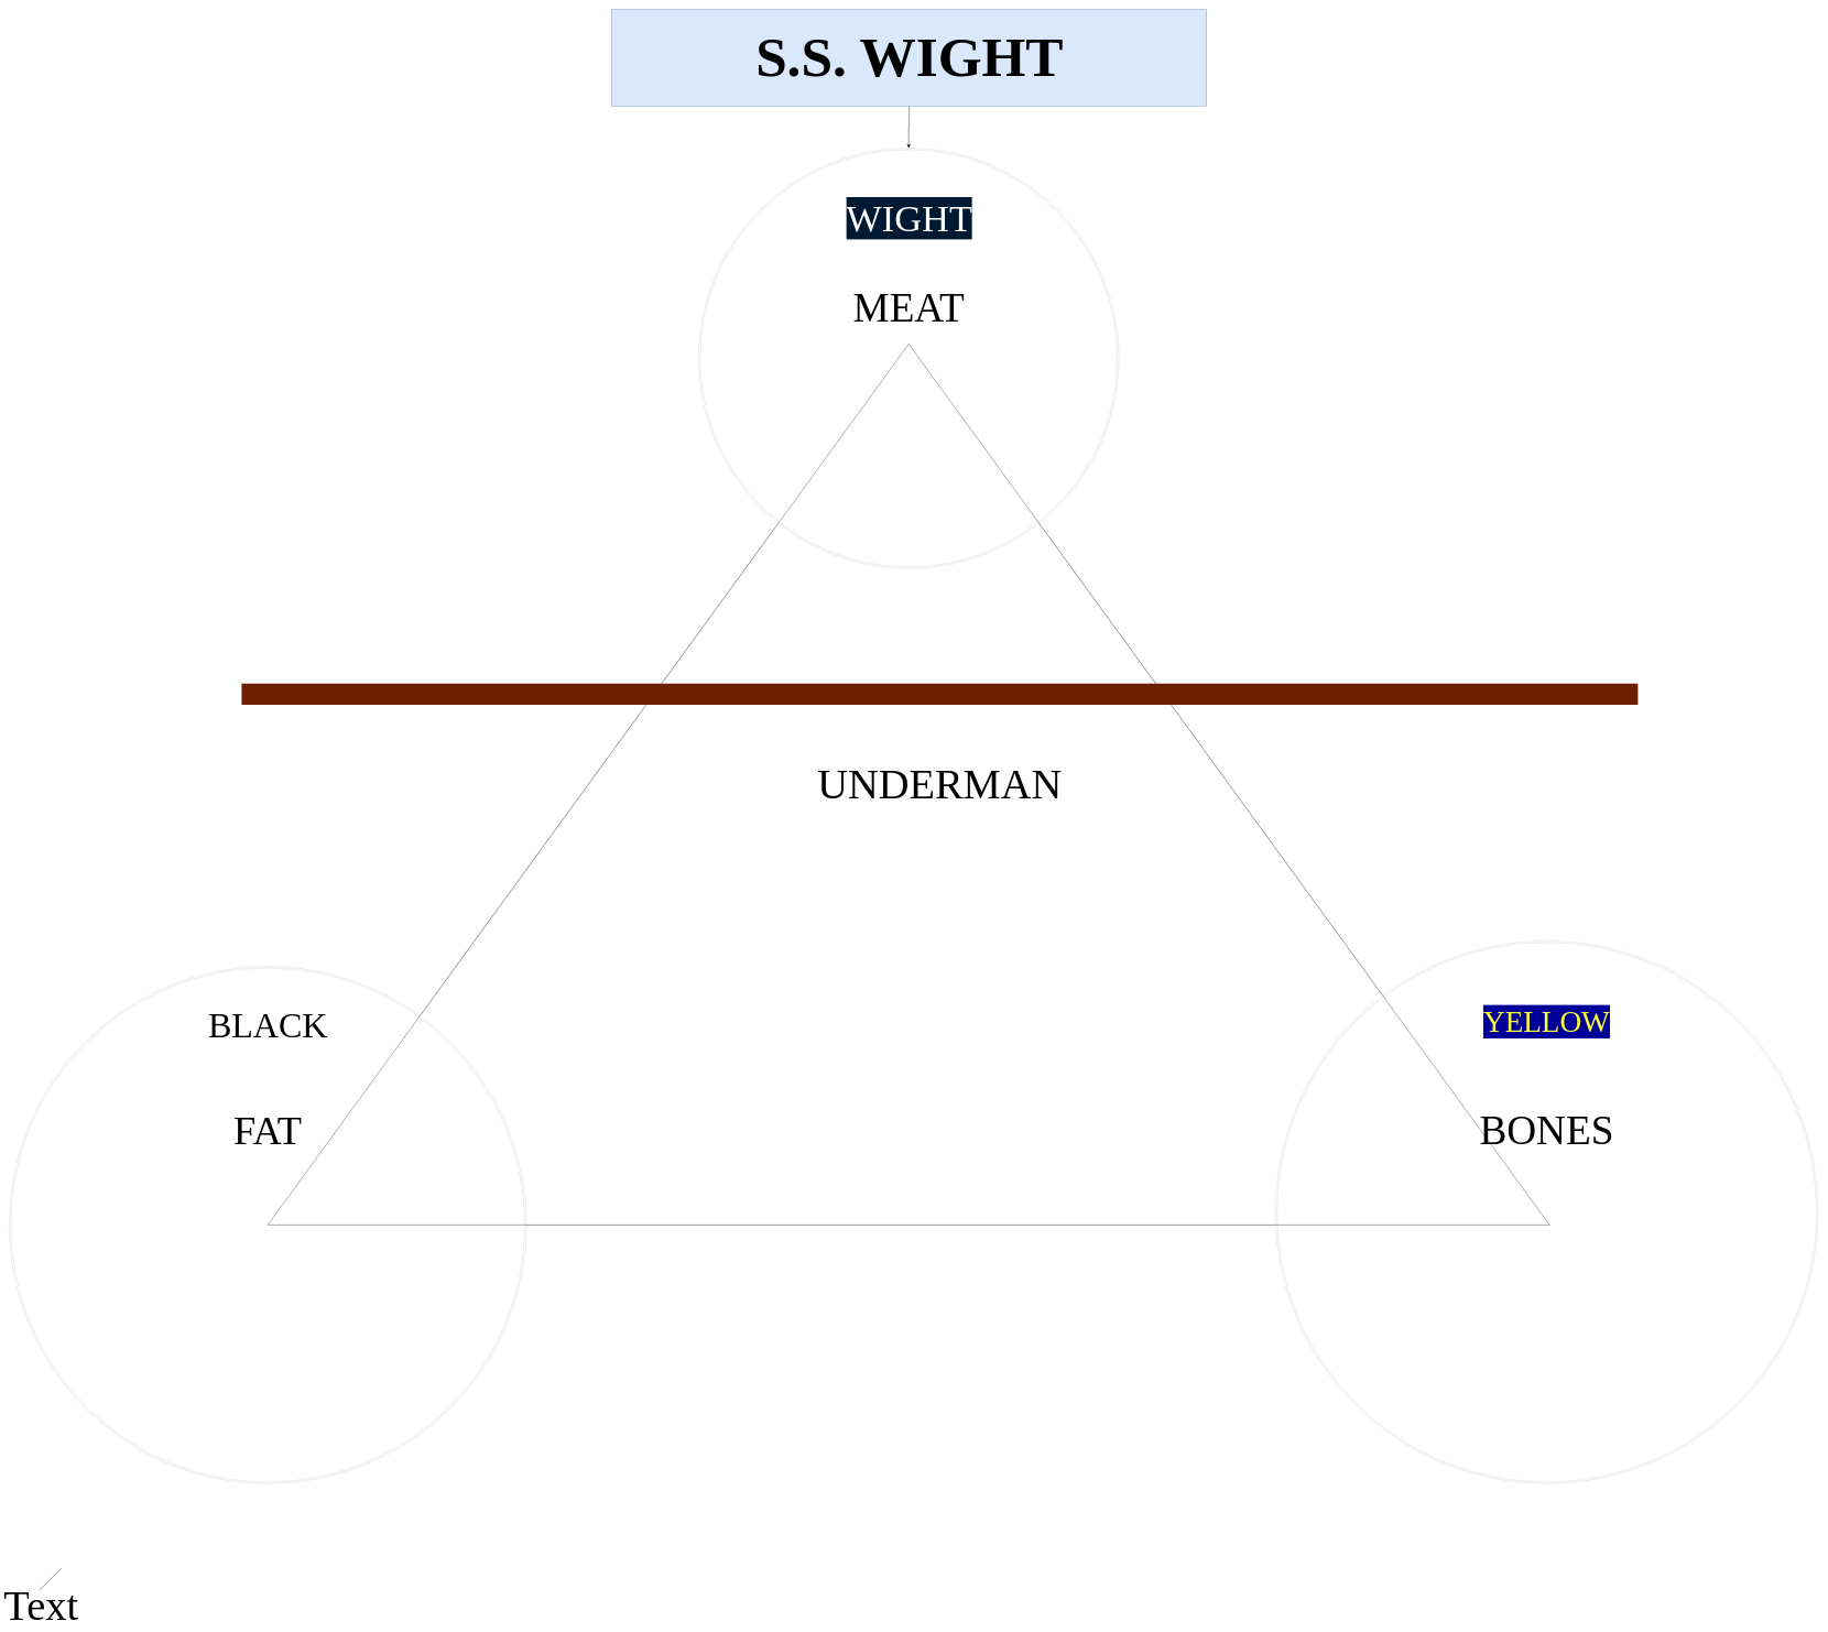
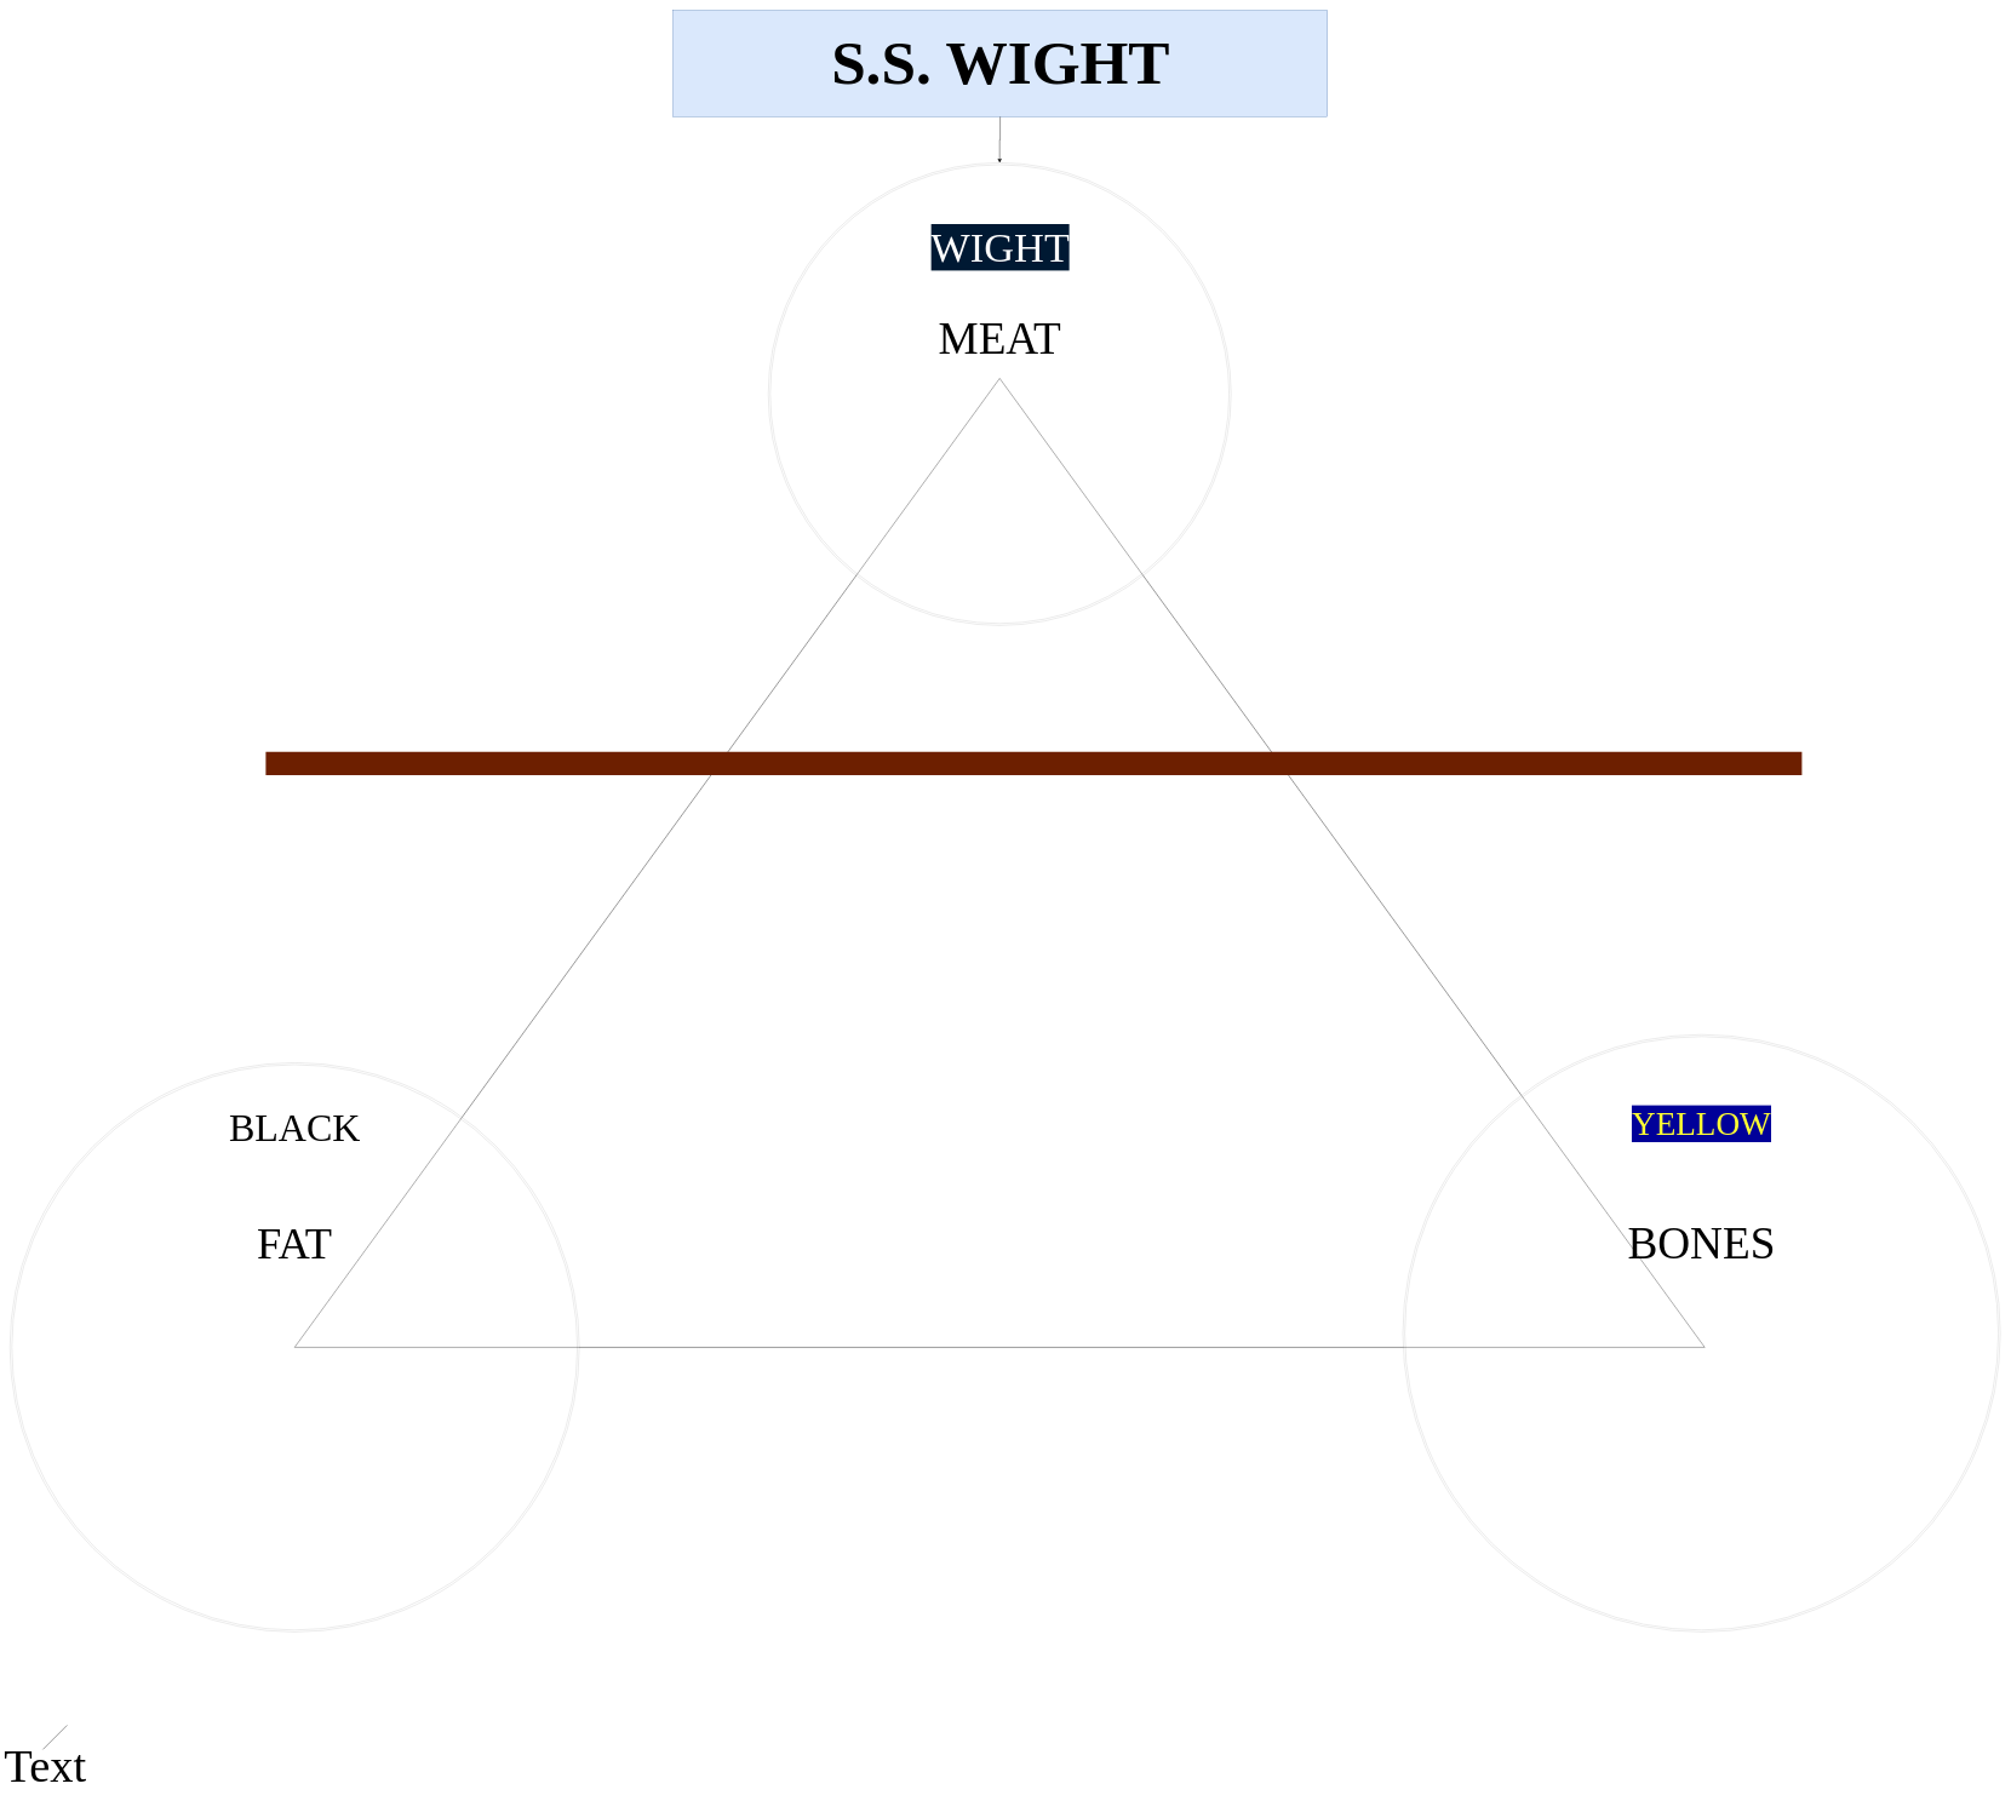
  <mxCell id="0" />
  <mxCell id="1" parent="0" />
  <mxCell id="2" value="" style="triangle;whiteSpace=wrap;html=1;direction=north;" parent="1" vertex="1"><mxGeometry x="607.5" y="780" width="2910" height="2000" as="geometry" /></mxCell>
  <mxCell id="3" value="&lt;font style=&quot;font-size: 128px&quot;&gt;S.S. WIGHT&lt;/font&gt;" style="text;strokeColor=#6c8ebf;fillColor=#dae8fc;html=1;fontSize=24;fontStyle=1;verticalAlign=middle;align=center;fontFamily=Georgia;" parent="1" vertex="1"><mxGeometry x="1388" y="20" width="1351" height="220" as="geometry" /></mxCell>
  <mxCell id="4" value="" style="ellipse;shape=doubleEllipse;whiteSpace=wrap;html=1;aspect=fixed;fontFamily=Georgia;opacity=20;" parent="1" vertex="1"><mxGeometry x="1585" y="335" width="955" height="955" as="geometry" /></mxCell>
  <mxCell id="5" value="" style="edgeStyle=orthogonalEdgeStyle;rounded=0;orthogonalLoop=1;jettySize=auto;html=1;fontFamily=Georgia;" parent="1" source="3" target="4" edge="1"><mxGeometry relative="1" as="geometry" /></mxCell>
- <mxCell id="6" value="&lt;font style=&quot;background-color: rgb(0 , 25 , 51) ; font-size: 86px&quot; color=&quot;#ffffff&quot;&gt;WIGHT&lt;/font&gt;" style="text;html=1;strokeColor=none;fillColor=none;align=center;verticalAlign=middle;whiteSpace=wrap;overflow=hidden;fontFamily=Georgia;opacity=20;" parent="1" vertex="1"><mxGeometry x="1758.5" y="425" width="610" height="140" as="geometry" /></mxCell>
+ <mxCell id="6" value="&lt;font style=&quot;background-color: rgb(0 , 25 , 51) ; font-size: 86px&quot; color=&quot;#ffffff&quot;&gt;WIGHT&lt;/font&gt;" style="text;html=1;strokeColor=none;fillColor=none;align=center;verticalAlign=middle;whiteSpace=wrap;overflow=hidden;fontFamily=Georgia;opacity=20;" parent="1" vertex="1"><mxGeometry x="1758.5" y="440" width="610" height="140" as="geometry" /></mxCell>
  <mxCell id="7" value="" style="ellipse;shape=doubleEllipse;whiteSpace=wrap;html=1;aspect=fixed;fontFamily=Georgia;opacity=20;" parent="1" vertex="1"><mxGeometry x="20" y="2192.5" width="1175" height="1175" as="geometry" /></mxCell>
  <mxCell id="8" value="&lt;font style=&quot;font-size: 80px&quot;&gt;BLACK&lt;/font&gt;" style="text;html=1;strokeColor=none;fillColor=none;align=center;verticalAlign=middle;whiteSpace=wrap;overflow=hidden;fontFamily=Georgia;opacity=20;" parent="1" vertex="1"><mxGeometry x="277.5" y="2274" width="660" height="106" as="geometry" /></mxCell>
  <mxCell id="9" value="" style="ellipse;shape=doubleEllipse;whiteSpace=wrap;html=1;aspect=fixed;fontFamily=Georgia;opacity=20;" parent="1" vertex="1"><mxGeometry x="2894.5" y="2134.5" width="1233" height="1233" as="geometry" /></mxCell>
  <mxCell id="10" value="&lt;font style=&quot;font-size: 68px ; background-color: rgb(0 , 0 , 153)&quot; color=&quot;#ffff33&quot;&gt;YELLOW&lt;/font&gt;" style="text;html=1;strokeColor=none;fillColor=none;align=center;verticalAlign=middle;whiteSpace=wrap;overflow=hidden;fontFamily=Georgia;opacity=20;" parent="1" vertex="1"><mxGeometry x="3301" y="2257" width="420" height="123" as="geometry" /></mxCell>
  <mxCell id="11" value="&lt;font style=&quot;font-size: 91px&quot;&gt;FAT&lt;/font&gt;" style="text;html=1;strokeColor=none;fillColor=none;align=center;verticalAlign=middle;whiteSpace=wrap;overflow=hidden;fontSize=51;fontFamily=Verdana;" vertex="1" parent="1"><mxGeometry x="449" y="2495.5" width="317" height="139" as="geometry" /></mxCell>
  <mxCell id="12" value="BONES" style="text;html=1;strokeColor=none;fillColor=none;align=center;verticalAlign=middle;whiteSpace=wrap;rounded=0;fontFamily=Verdana;fontSize=93;" vertex="1" parent="1"><mxGeometry x="3336" y="2449.5" width="350" height="231" as="geometry" /></mxCell>
  <mxCell id="13" value="MEAT" style="text;html=1;strokeColor=none;fillColor=none;align=center;verticalAlign=middle;whiteSpace=wrap;rounded=0;fontFamily=Verdana;fontSize=93;" vertex="1" parent="1"><mxGeometry x="1902.5" y="582.5" width="320" height="230" as="geometry" /></mxCell>
  <mxCell id="14" value="" style="endArrow=none;html=1;fontFamily=Verdana;fontSize=93;" edge="1" parent="1"><mxGeometry width="50" height="50" relative="1" as="geometry"><mxPoint x="88" y="3610" as="sourcePoint" /><mxPoint x="138" y="3560" as="targetPoint" /></mxGeometry></mxCell>
  <mxCell id="15" value="" style="endArrow=none;html=1;fontFamily=Verdana;fontSize=96;spacing=8;strokeWidth=48;fillColor=#a0522d;strokeColor=#6D1F00;" edge="1" parent="1"><mxGeometry width="50" height="50" relative="1" as="geometry"><mxPoint x="548" y="1575" as="sourcePoint" /><mxPoint x="3718" y="1575" as="targetPoint" /></mxGeometry></mxCell>
  <mxCell id="16" value="Text" style="text;html=1;strokeColor=none;fillColor=none;align=center;verticalAlign=middle;whiteSpace=wrap;rounded=0;fontFamily=Verdana;fontSize=96;" vertex="1" parent="1"><mxGeometry x="73" y="3635" width="40" height="20" as="geometry" /></mxCell>
- <mxCell id="17" value="UNDERMAN" style="text;html=1;strokeColor=none;fillColor=none;align=center;verticalAlign=middle;whiteSpace=wrap;rounded=0;fontFamily=Verdana;fontSize=96;" vertex="1" parent="1"><mxGeometry x="1703" y="1698.5" width="860" height="163" as="geometry" /></mxCell>
